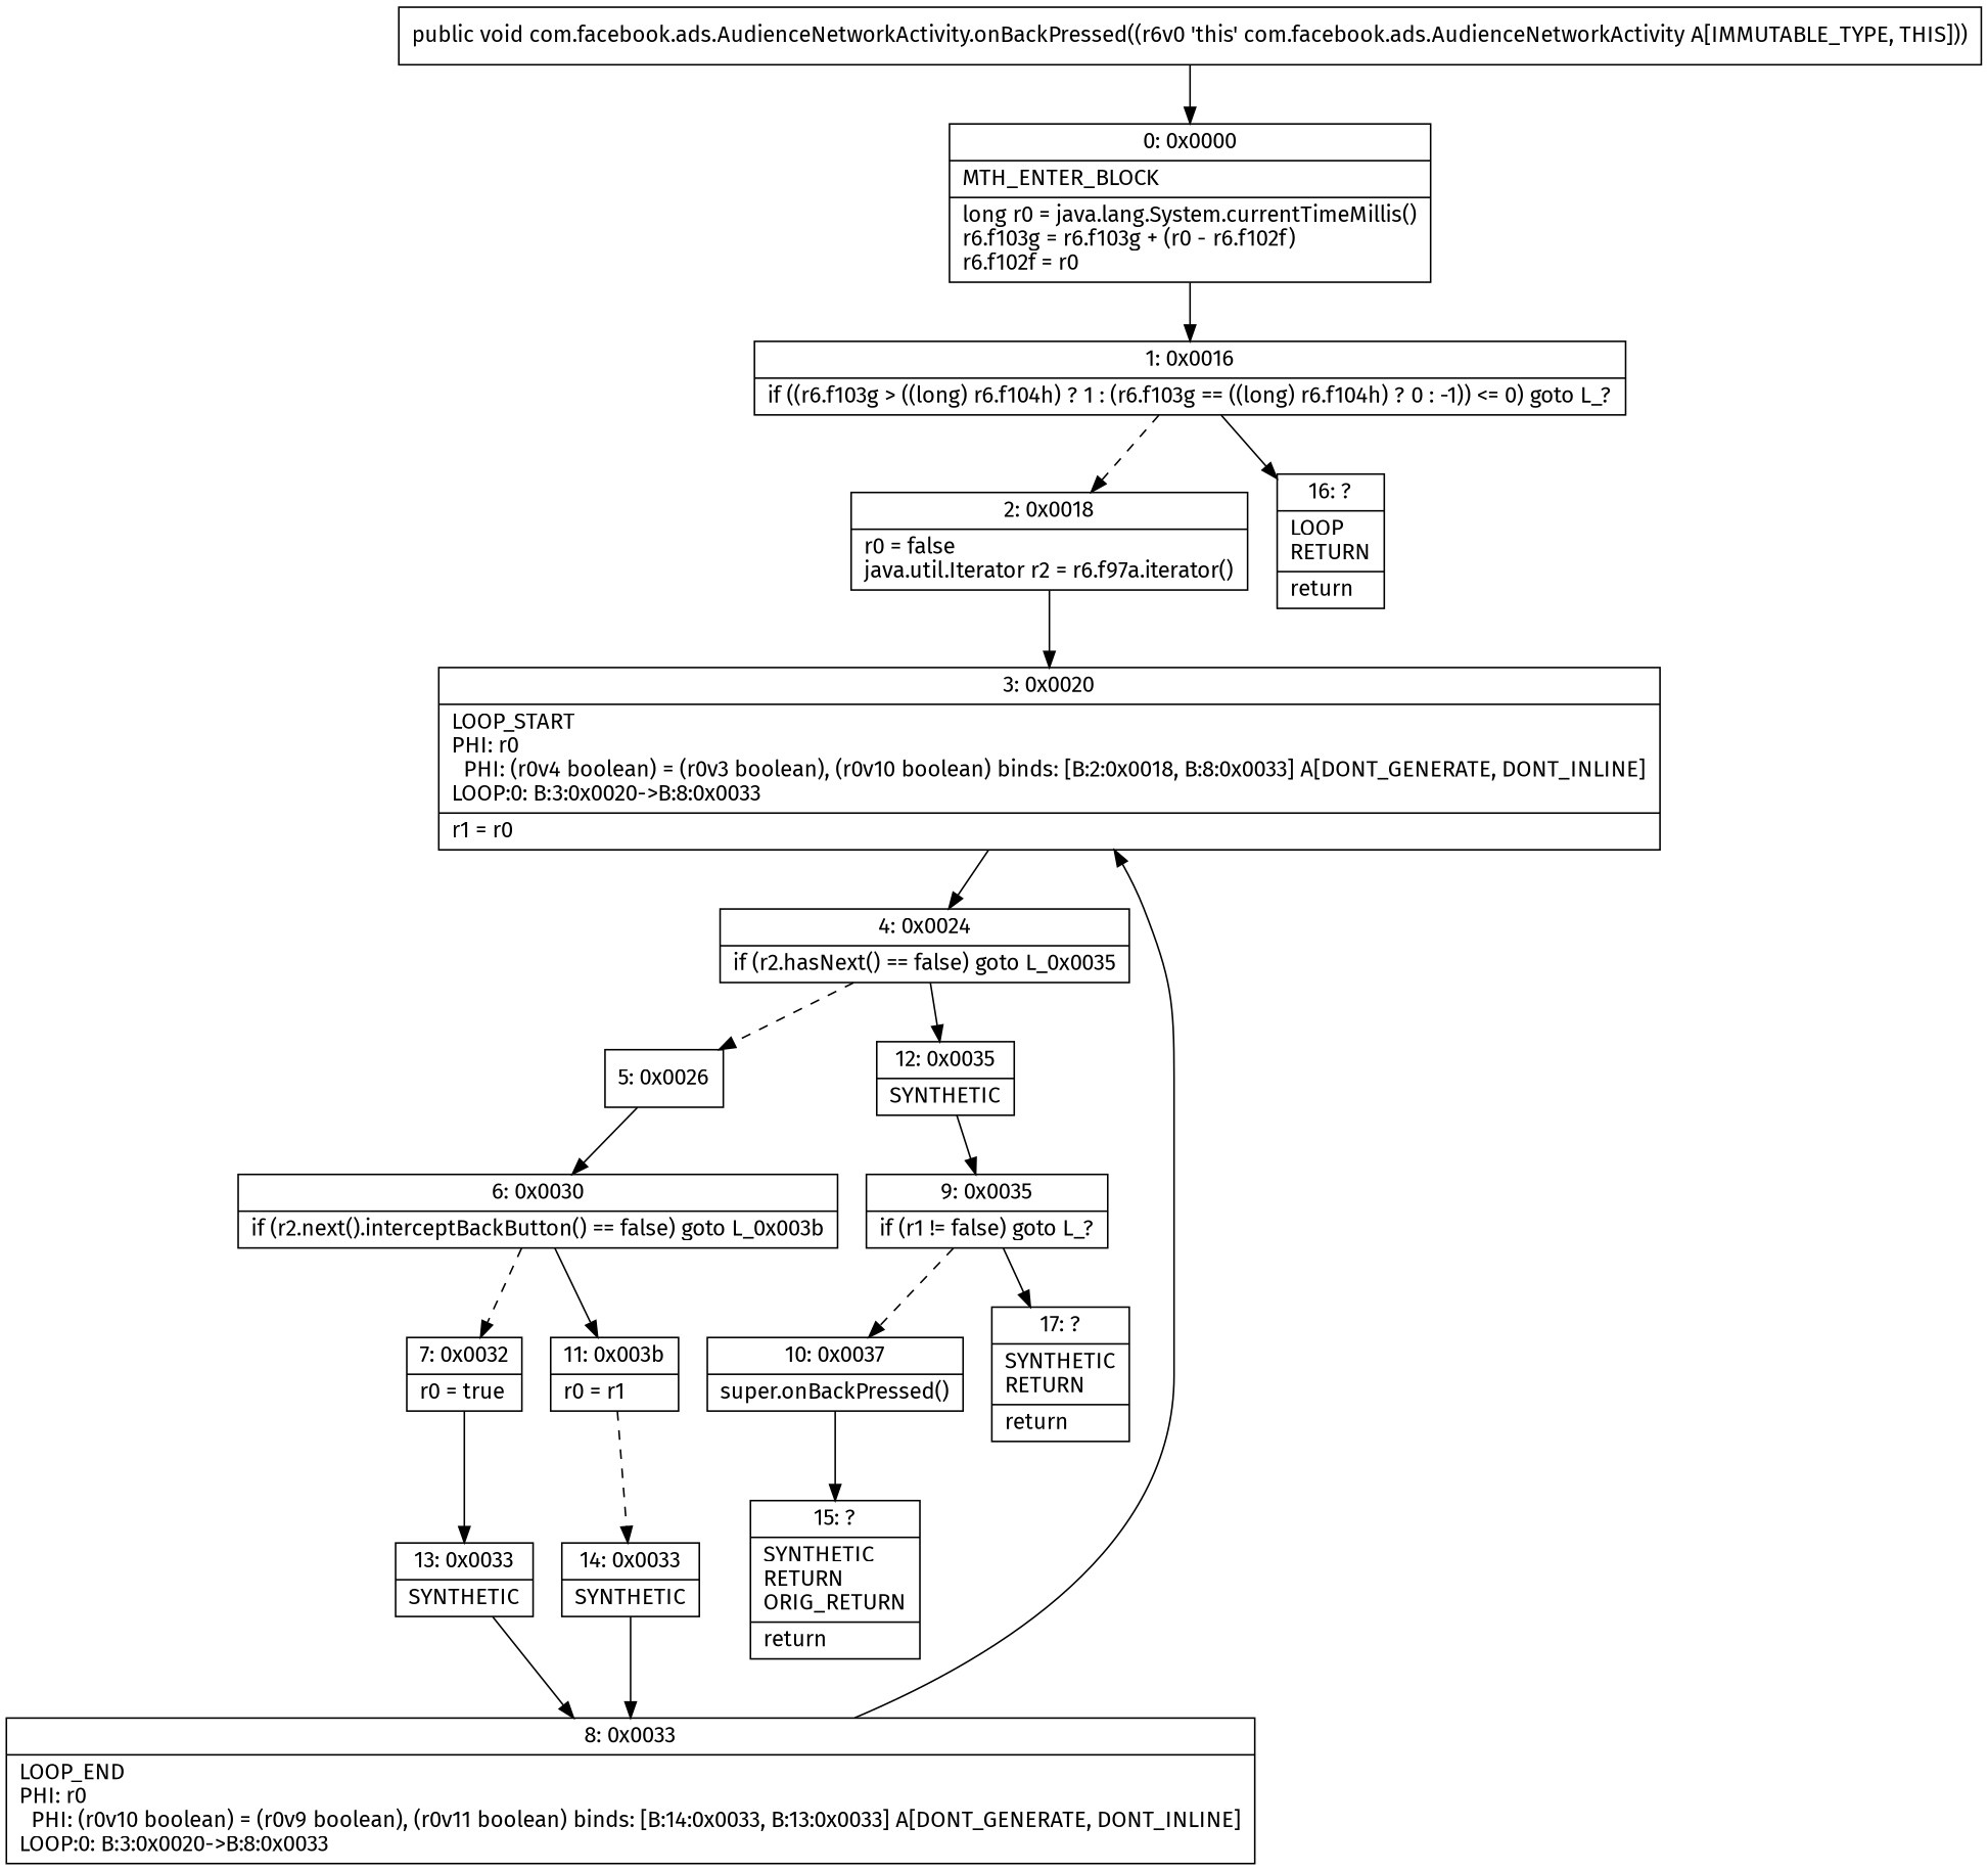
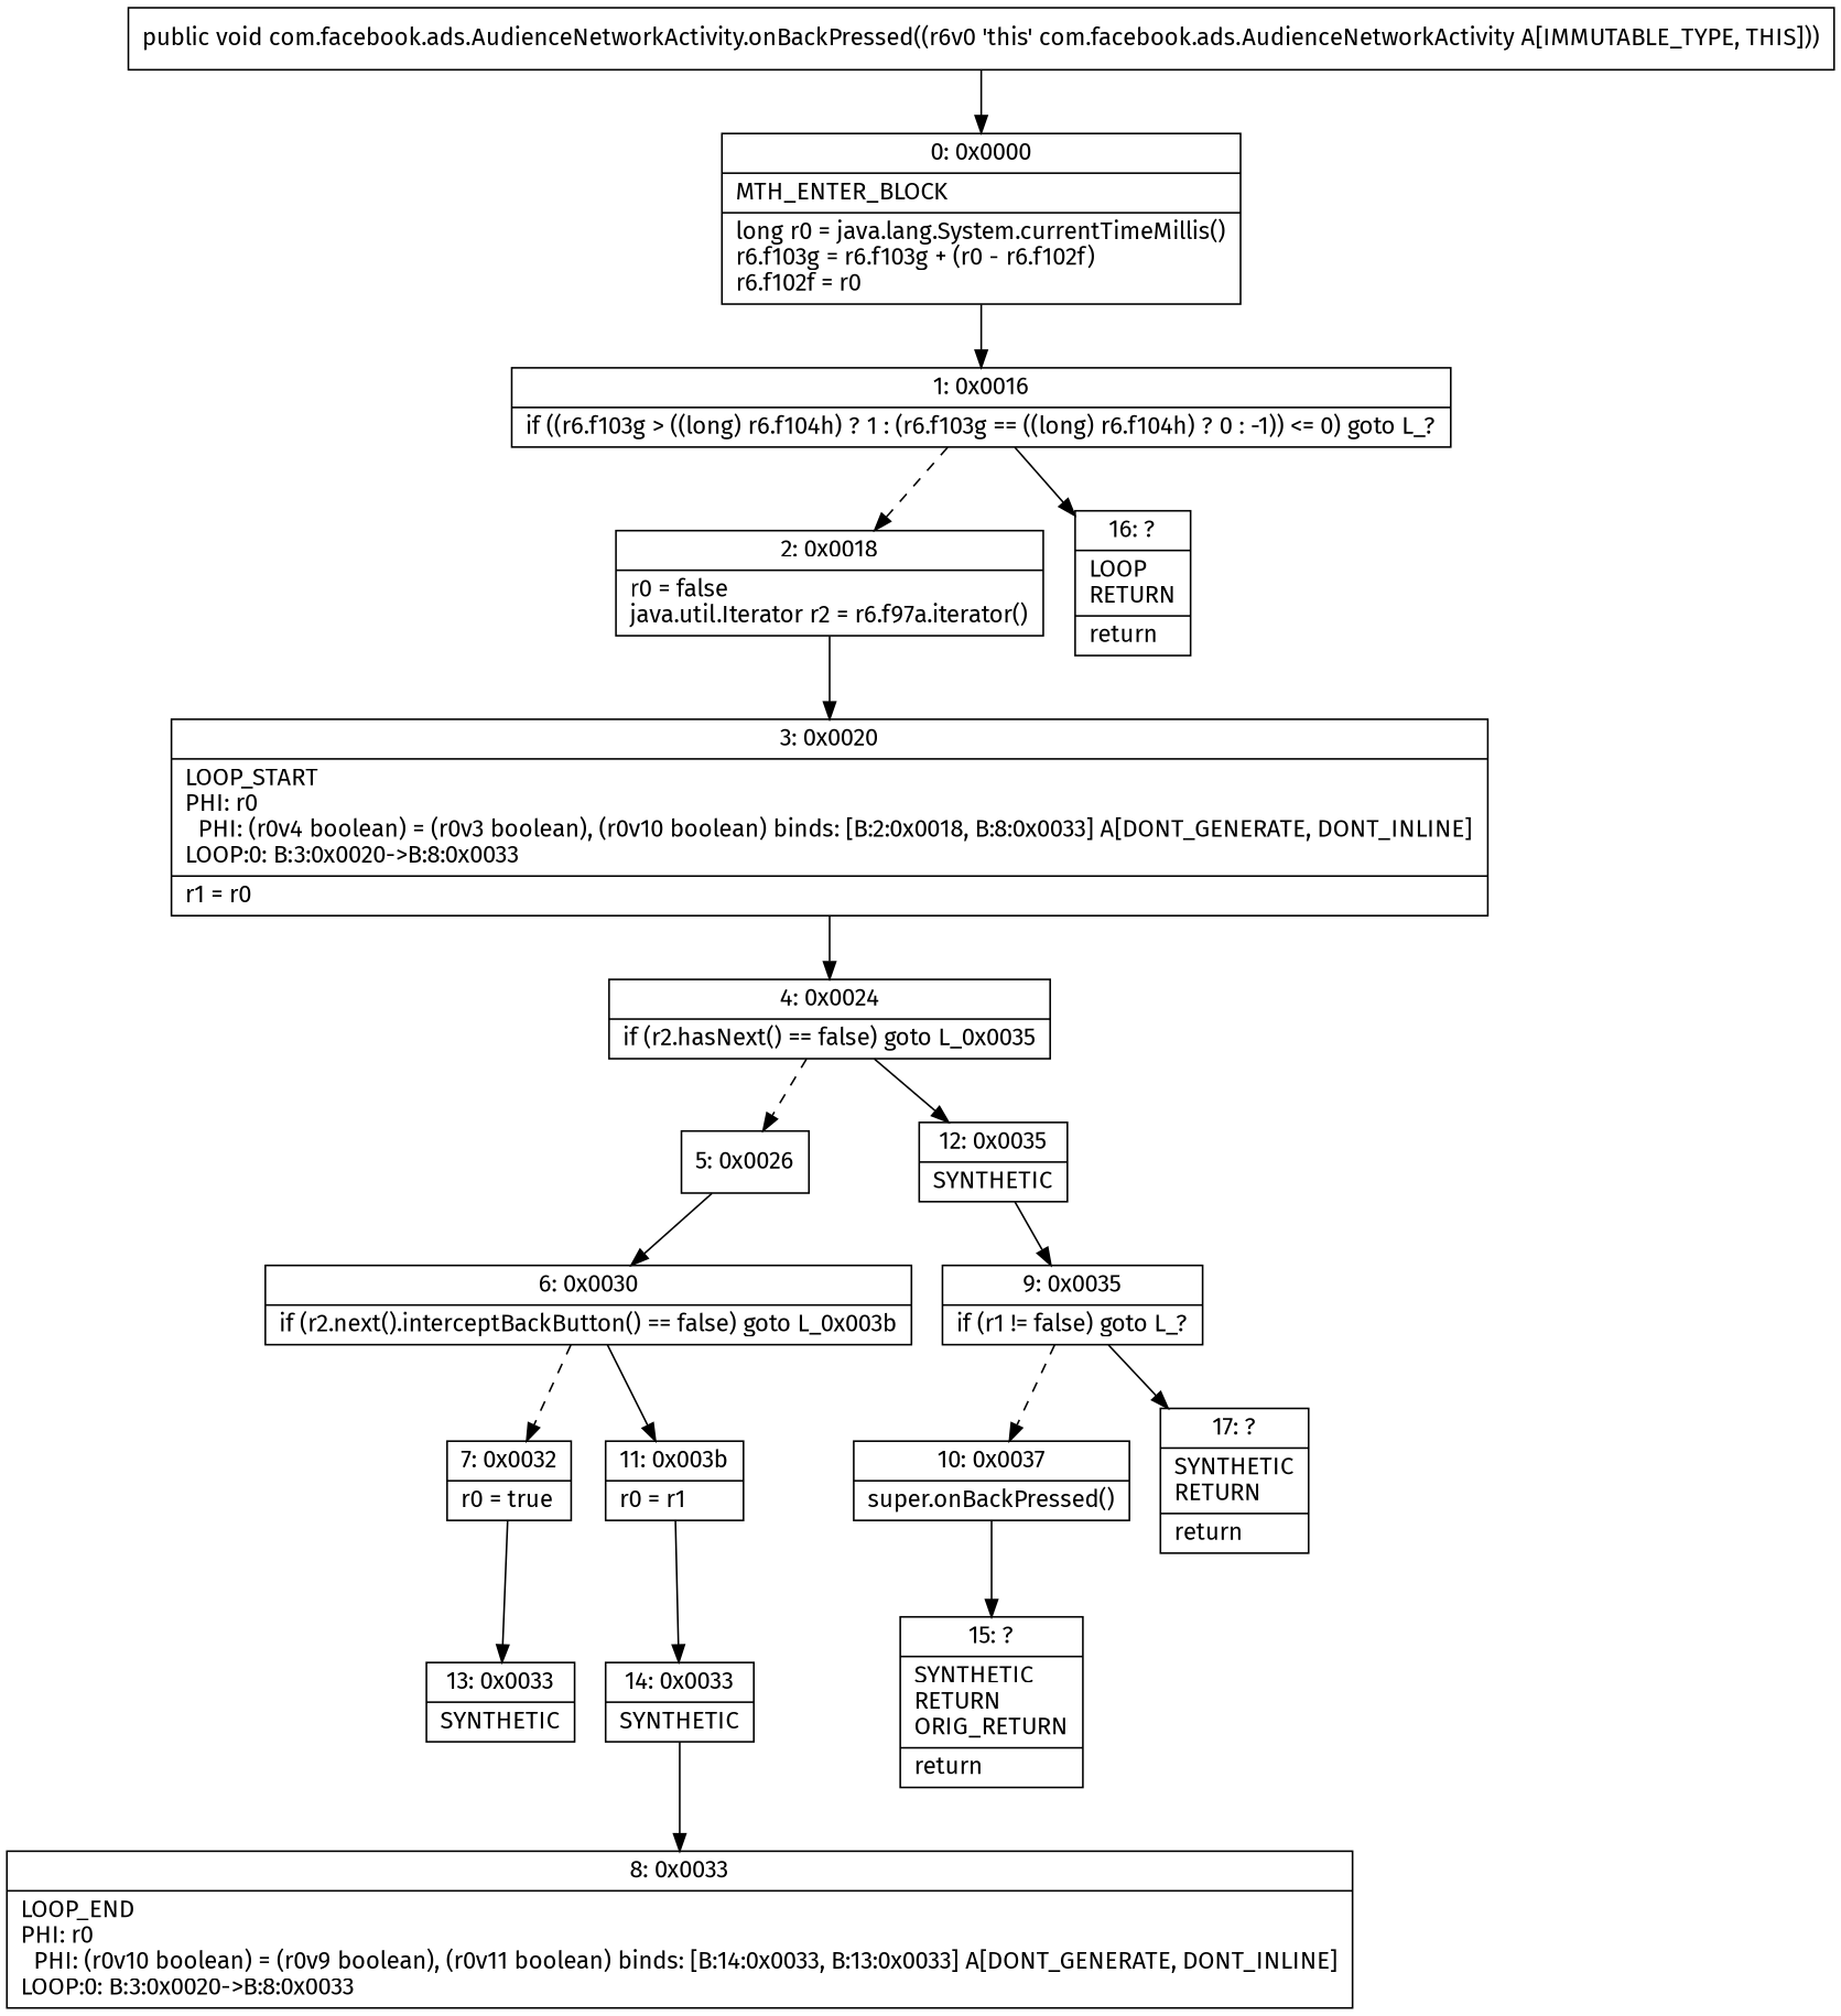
  digraph {
    fontname="Fira Sans"
    node [fontname="Fira Sans" shape=record]
    edge [fontname="Fira Sans"]
    n1 [label="{0\:\ 0x0000|MTH_ENTER_BLOCK\l|long r0 = java.lang.System.currentTimeMillis()\lr6.f103g = r6.f103g + (r0 \- r6.f102f)\lr6.f102f = r0\l}"]
    n2 [label="{1\:\ 0x0016|if ((r6.f103g \> ((long) r6.f104h) ? 1 : (r6.f103g == ((long) r6.f104h) ? 0 : \-1)) \<= 0) goto L_?\l}"]
    n3 [label="{2\:\ 0x0018|r0 = false\ljava.util.Iterator r2 = r6.f97a.iterator()\l}"]
    n4 [label="{16\:\ ?|LOOP\lRETURN\l|return\l}"]
    n5 [label="{3\:\ 0x0020|LOOP_START\lPHI: r0 \l  PHI: (r0v4 boolean) = (r0v3 boolean), (r0v10 boolean) binds: [B:2:0x0018, B:8:0x0033] A[DONT_GENERATE, DONT_INLINE]\lLOOP:0: B:3:0x0020\-\>B:8:0x0033\l|r1 = r0\l}"]
    n6 [label="{4\:\ 0x0024|if (r2.hasNext() == false) goto L_0x0035\l}"]
    n7 [label="{5\:\ 0x0026}"]
    n8 [label="{12\:\ 0x0035|SYNTHETIC\l}"]
    n9 [label="{6\:\ 0x0030|if (r2.next().interceptBackButton() == false) goto L_0x003b\l}"]
    n10 [label="{9\:\ 0x0035|if (r1 != false) goto L_?\l}"]
    n11 [label="{7\:\ 0x0032|r0 = true\l}"]
    n12 [label="{11\:\ 0x003b|r0 = r1\l}"]
    n13 [label="{13\:\ 0x0033|SYNTHETIC\l}"]
    n14 [label="{14\:\ 0x0033|SYNTHETIC\l}"]
    n15 [label="{8\:\ 0x0033|LOOP_END\lPHI: r0 \l  PHI: (r0v10 boolean) = (r0v9 boolean), (r0v11 boolean) binds: [B:14:0x0033, B:13:0x0033] A[DONT_GENERATE, DONT_INLINE]\lLOOP:0: B:3:0x0020\-\>B:8:0x0033\l}"]
    n16 [label="{10\:\ 0x0037|super.onBackPressed()\l}"]
    n17 [label="{17\:\ ?|SYNTHETIC\lRETURN\l|return\l}"]
    n18 [label="{15\:\ ?|SYNTHETIC\lRETURN\lORIG_RETURN\l|return\l}"]
    n19 [label="{public void com.facebook.ads.AudienceNetworkActivity.onBackPressed((r6v0 'this' com.facebook.ads.AudienceNetworkActivity A[IMMUTABLE_TYPE, THIS])) }"]
    n1 -> n2
    n2 -> n3 [style=dashed]
    n2 -> n4
    n3 -> n5
    n5 -> n6
    n6 -> n7 [style=dashed]
    n6 -> n8
    n7 -> n9
    n8 -> n10
    n9 -> n11 [style=dashed]
    n9 -> n12
    n10 -> n16 [style=dashed]
    n10 -> n17
    n11 -> n13
-   n12 -> n14 [style=dashed]
-   n13 -> n15
+   n12 -> n14
    n14 -> n15
-   n15 -> n5
    n16 -> n18
    n19 -> n1
  }
